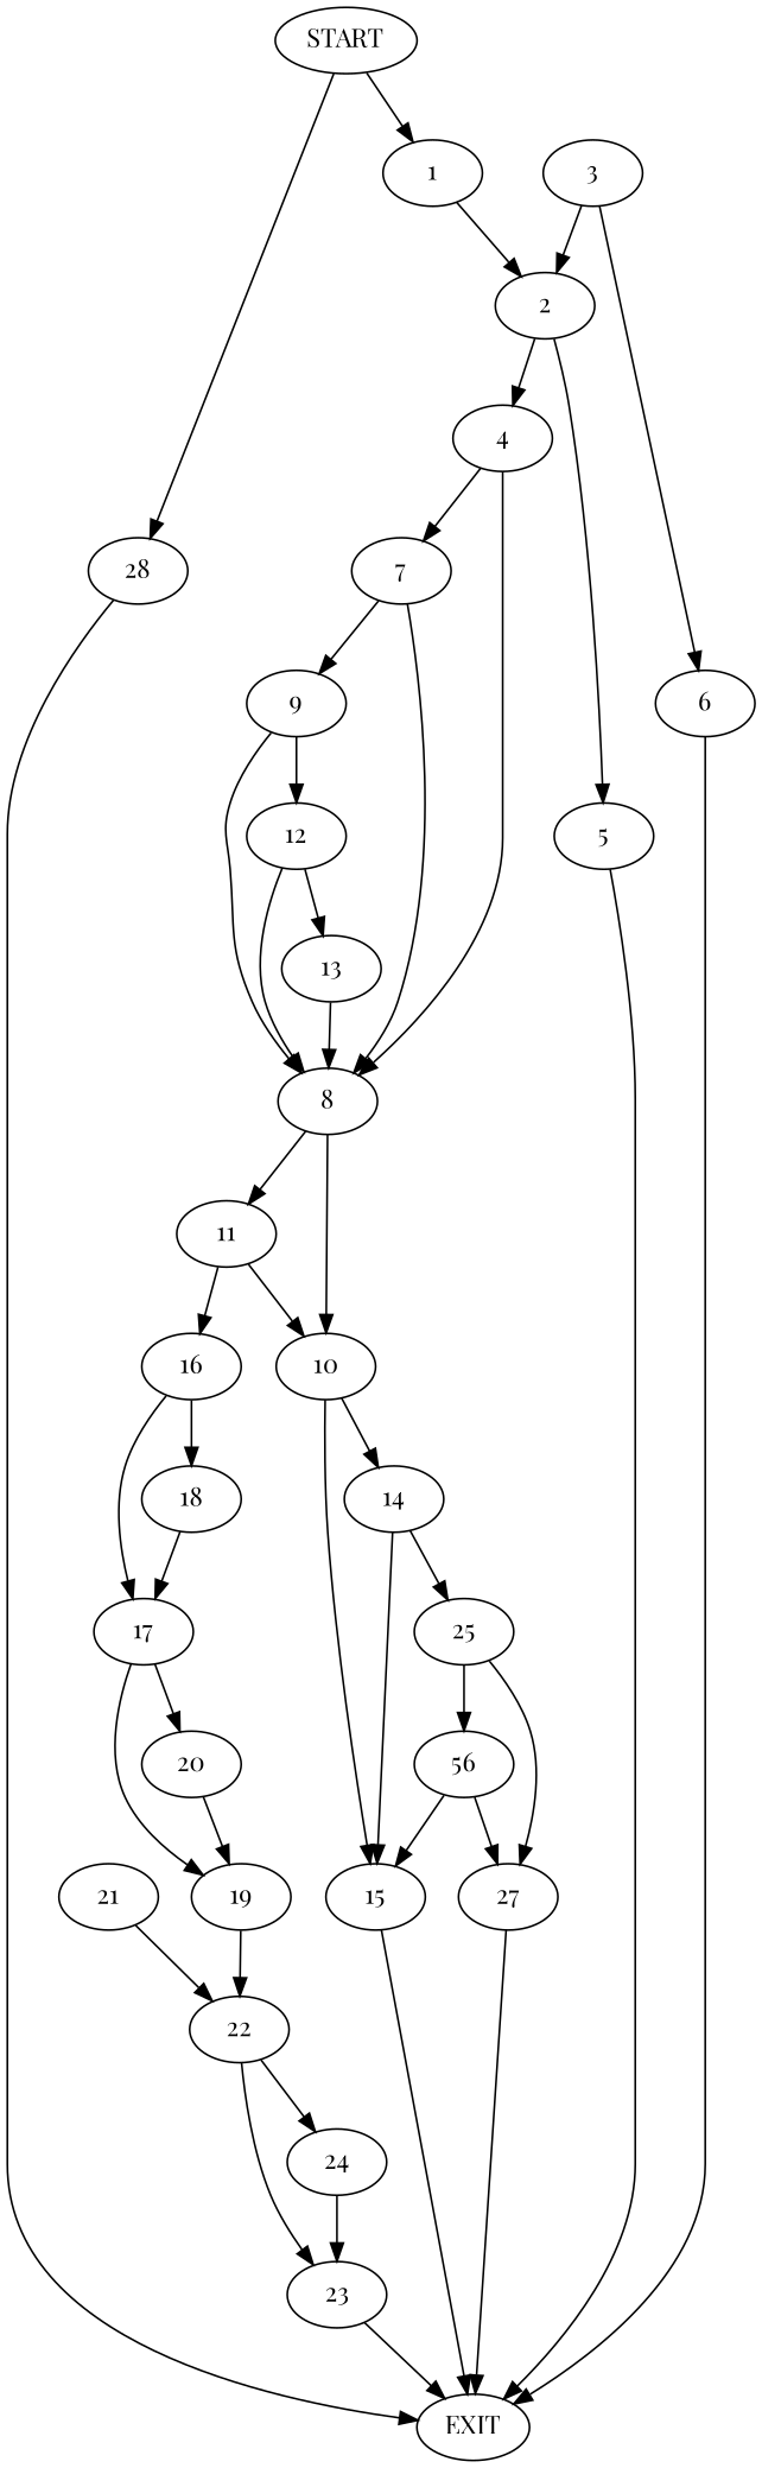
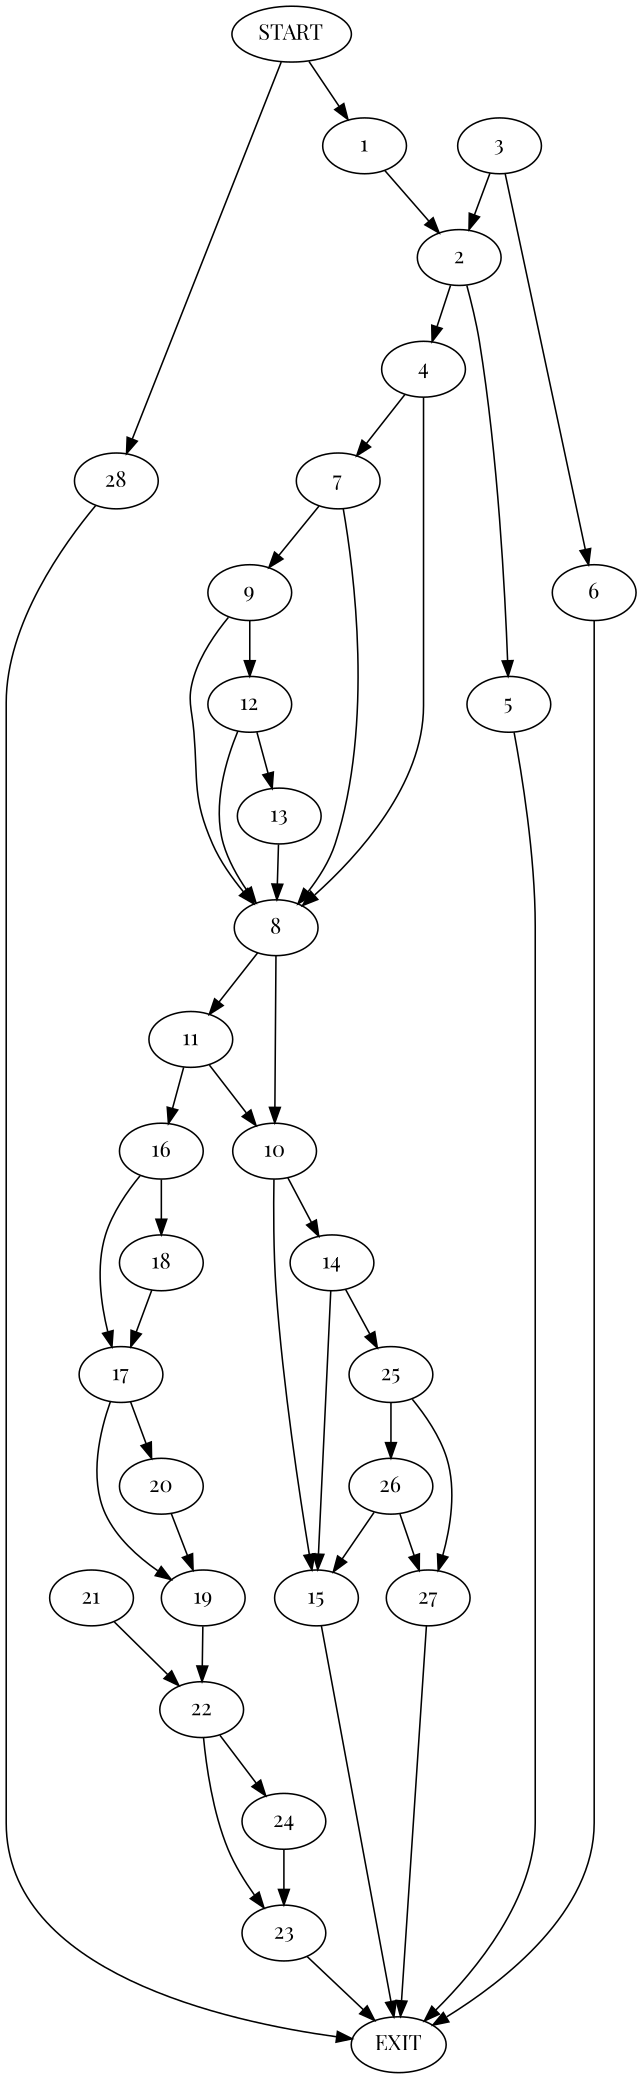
  digraph {
    fontname="Playfair Display"
    node [fontname="Playfair Display"]
    edge [fontname="Playfair Display"]
    n1 [label=START]
    1
    28
    2
    n5 [label=EXIT]
    4
    5
    3
    6
    7
    8
    9
    10
    11
    12
    14
    15
    16
    13
    25
    17
    18
-   26 [label=56]
+   26
    27
    19
    20
    22
    23
    24
    21
    n1 -> 1
    n1 -> 28
    1 -> 2
    28 -> n5
    2 -> 4
    2 -> 5
    4 -> 7
    4 -> 8
    5 -> n5
    3 -> 2
    3 -> 6
    6 -> n5
    7 -> 8
    7 -> 9
    8 -> 10
    8 -> 11
    9 -> 8
    9 -> 12
    10 -> 14
    10 -> 15
    11 -> 10
    11 -> 16
    12 -> 8
    12 -> 13
    14 -> 15
    14 -> 25
    15 -> n5
    16 -> 17
    16 -> 18
    13 -> 8
    25 -> 26
    25 -> 27
    17 -> 19
    17 -> 20
    18 -> 17
    26 -> 15
    26 -> 27
    27 -> n5
    19 -> 22
    20 -> 19
    22 -> 23
    22 -> 24
    23 -> n5
    24 -> 23
    21 -> 22
  }
